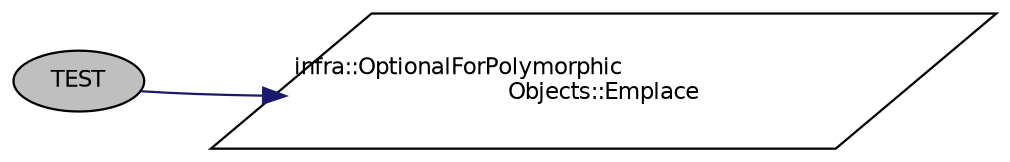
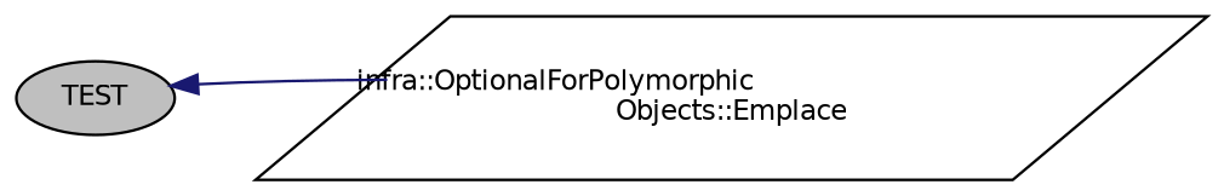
  digraph {
    rankdir=LR
    node [color=black fontname=Helvetica fontsize=10 style=filled]
    n1 [fillcolor=grey75 fontcolor=black height=0.2 label=TEST shape=ellipse width=0.4]
    n2 [fillcolor=white height=0.2 label="infra::OptionalForPolymorphic\lObjects::Emplace" shape=parallelogram width=0.4]
-   n1 -> n2 [color=midnightblue fontname=Helvetica fontsize=10 labelfontname=Helvetica labelfontsize=10 style=solid]
+   n2 -> n1 [color=midnightblue fontname=Helvetica fontsize=10 labelfontname=Helvetica labelfontsize=10 style=solid]
  }
